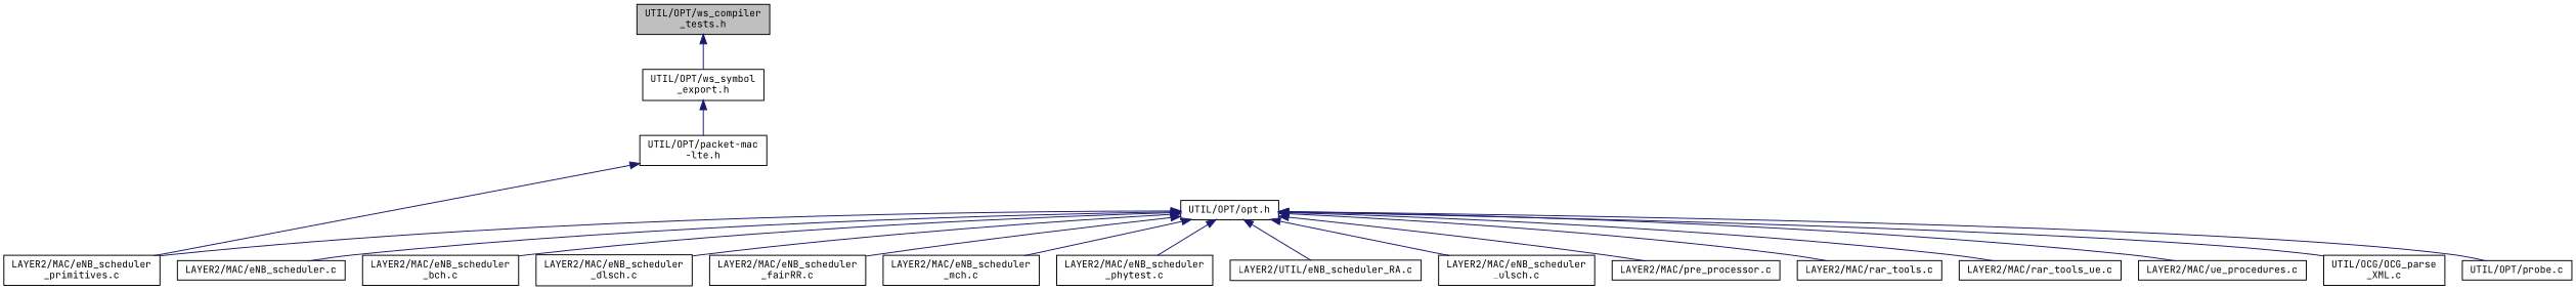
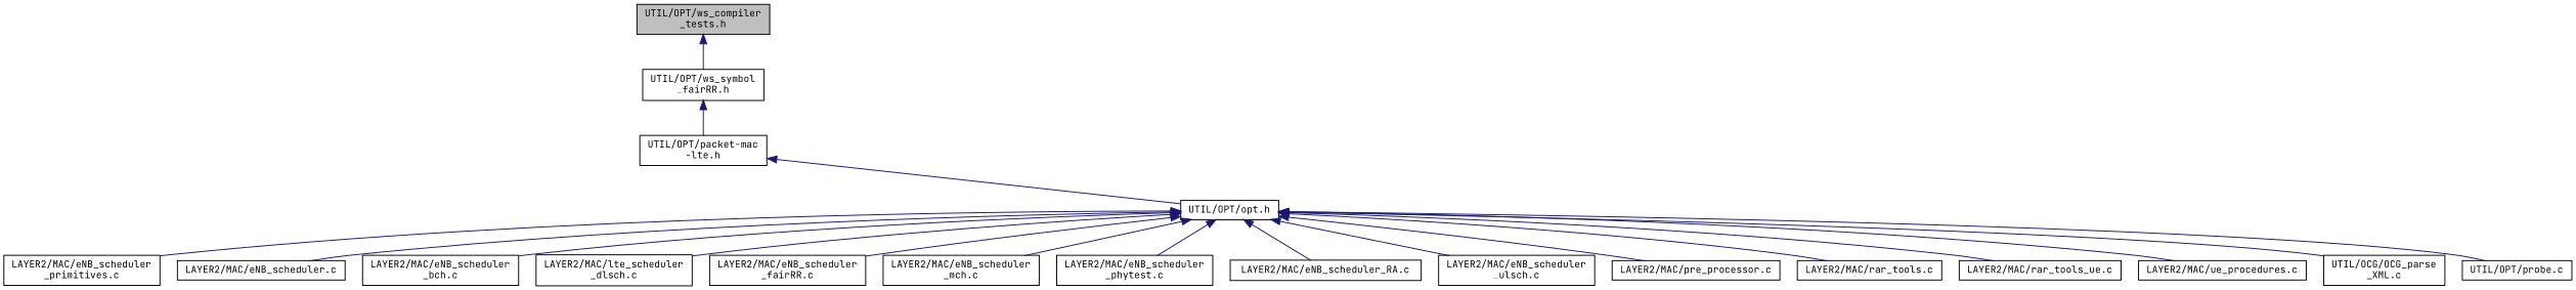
  digraph {
    fontname="JetBrains Mono"
    node [color=black fillcolor=white fontname="JetBrains Mono" fontsize=10 shape=record style=filled]
    edge [color=midnightblue dir=back fontname="JetBrains Mono" fontsize=10 labelfontname=Helvetica labelfontsize=10 style=solid]
    n1 [fillcolor=grey75 fontcolor=black height=0.2 label="UTIL/OPT/ws_compiler\l_tests.h" width=0.4]
-   n2 [height=0.2 label="UTIL/OPT/ws_symbol\l_export.h" width=0.4]
+   n2 [height=0.2 label="UTIL/OPT/ws_symbol\l_fairRR.h" width=0.4]
    n3 [height=0.2 label="UTIL/OPT/packet-mac\l-lte.h" width=0.4]
    n4 [height=0.2 label="UTIL/OPT/opt.h" width=0.4]
    n5 [height=0.2 label="LAYER2/MAC/eNB_scheduler.c" width=0.4]
    n6 [height=0.2 label="LAYER2/MAC/eNB_scheduler\l_bch.c" width=0.4]
-   n7 [height=0.2 label="LAYER2/MAC/eNB_scheduler\l_dlsch.c" width=0.4]
+   n7 [height=0.2 label="LAYER2/MAC/lte_scheduler\l_dlsch.c" width=0.4]
    n8 [height=0.2 label="LAYER2/MAC/eNB_scheduler\l_fairRR.c" width=0.4]
    n9 [height=0.2 label="LAYER2/MAC/eNB_scheduler\l_mch.c" width=0.4]
    n10 [height=0.2 label="LAYER2/MAC/eNB_scheduler\l_phytest.c" width=0.4]
    n11 [height=0.2 label="LAYER2/MAC/eNB_scheduler\l_primitives.c" width=0.4]
-   n12 [height=0.2 label="LAYER2/UTIL/eNB_scheduler_RA.c" width=0.4]
+   n12 [height=0.2 label="LAYER2/MAC/eNB_scheduler_RA.c" width=0.4]
    n13 [height=0.2 label="LAYER2/MAC/eNB_scheduler\l_ulsch.c" width=0.4]
    n14 [height=0.2 label="LAYER2/MAC/pre_processor.c" width=0.4]
    n15 [height=0.2 label="LAYER2/MAC/rar_tools.c" width=0.4]
    n16 [height=0.2 label="LAYER2/MAC/rar_tools_ue.c" width=0.4]
    n17 [height=0.2 label="LAYER2/MAC/ue_procedures.c" width=0.4]
    n18 [height=0.2 label="UTIL/OCG/OCG_parse\l_XML.c" width=0.4]
    n19 [height=0.2 label="UTIL/OPT/probe.c" width=0.4]
    n1 -> n2
    n2 -> n3
-   n3 -> n11
+   n3 -> n4
    n4 -> n5
    n4 -> n6
    n4 -> n7
    n4 -> n8
    n4 -> n9
    n4 -> n10
    n4 -> n11
    n4 -> n12
    n4 -> n13
    n4 -> n14
    n4 -> n15
    n4 -> n16
    n4 -> n17
    n4 -> n18
    n4 -> n19
  }
